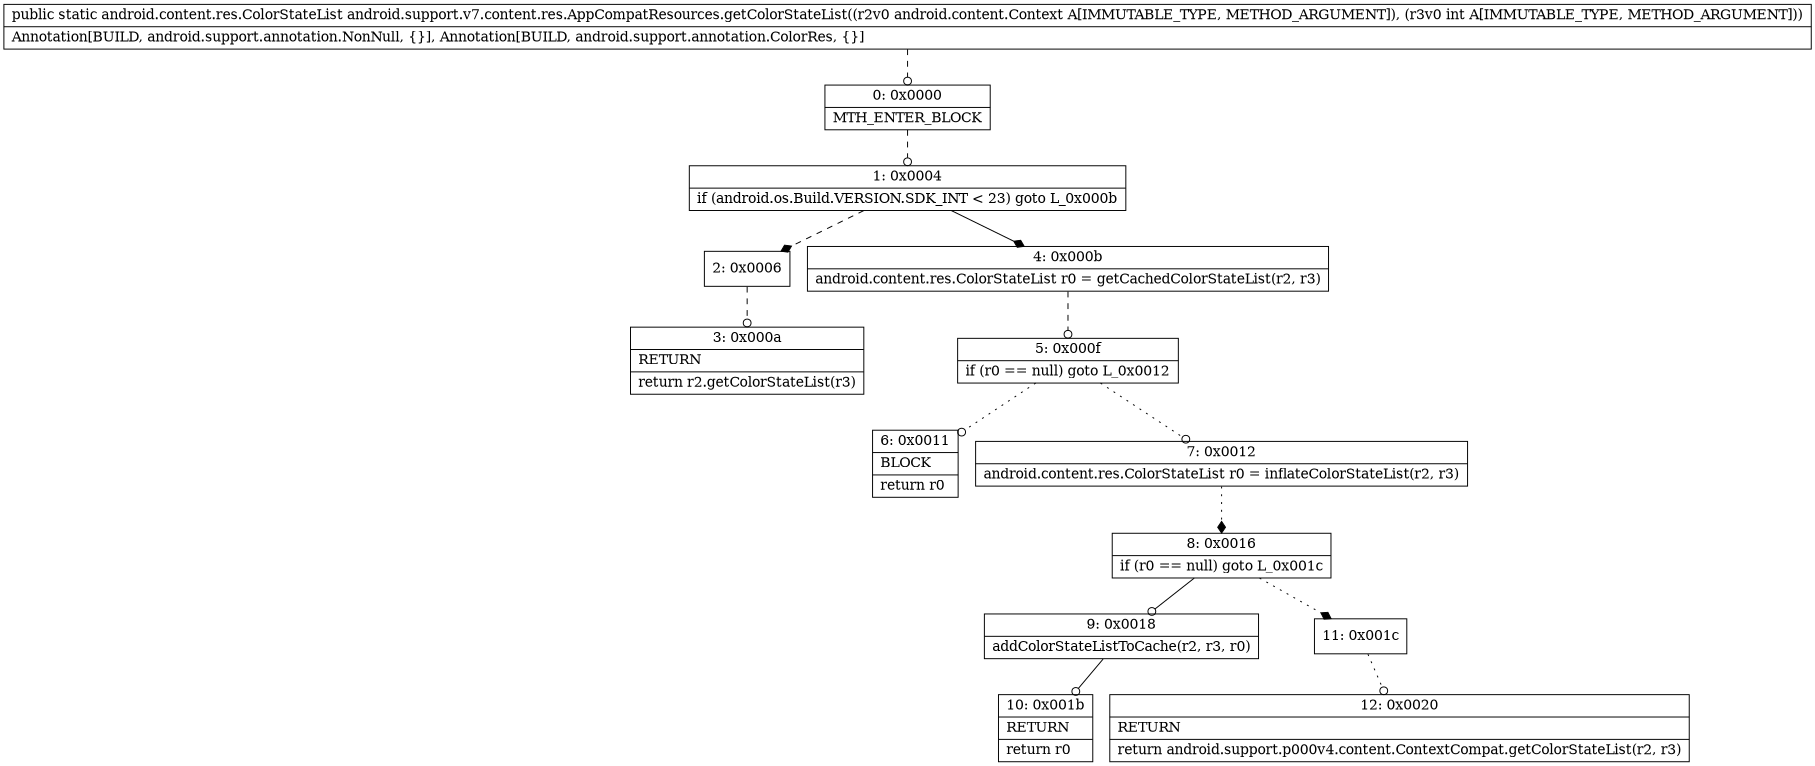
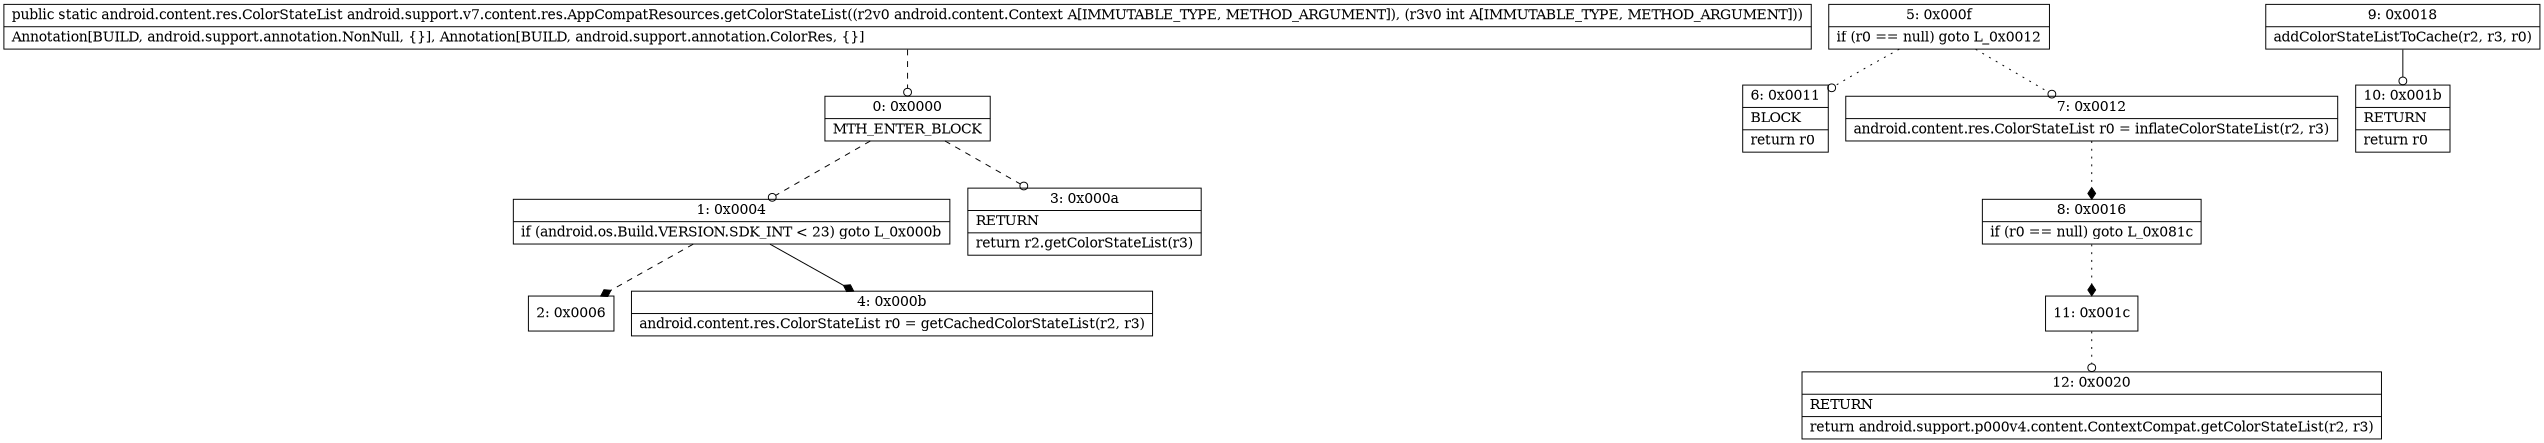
  digraph {
    node [shape=record]
    edge [arrowhead=odot style=dashed]
    n1 [label="{0\:\ 0x0000|MTH_ENTER_BLOCK\l}"]
    n2 [label="{1\:\ 0x0004|if (android.os.Build.VERSION.SDK_INT \< 23) goto L_0x000b\l}"]
    n3 [label="{2\:\ 0x0006}"]
    n4 [label="{4\:\ 0x000b|android.content.res.ColorStateList r0 = getCachedColorStateList(r2, r3)\l}"]
    n5 [label="{3\:\ 0x000a|RETURN\l|return r2.getColorStateList(r3)\l}"]
    n6 [label="{5\:\ 0x000f|if (r0 == null) goto L_0x0012\l}"]
    n7 [label="{6\:\ 0x0011|BLOCK\l|return r0\l}"]
    n8 [label="{7\:\ 0x0012|android.content.res.ColorStateList r0 = inflateColorStateList(r2, r3)\l}"]
-   n9 [label="{8\:\ 0x0016|if (r0 == null) goto L_0x001c\l}"]
+   n9 [label="{8\:\ 0x0016|if (r0 == null) goto L_0x081c\l}"]
    n10 [label="{9\:\ 0x0018|addColorStateListToCache(r2, r3, r0)\l}"]
    n11 [label="{11\:\ 0x001c}"]
    n12 [label="{10\:\ 0x001b|RETURN\l|return r0\l}"]
    n13 [label="{12\:\ 0x0020|RETURN\l|return android.support.p000v4.content.ContextCompat.getColorStateList(r2, r3)\l}"]
    n14 [label="{public static android.content.res.ColorStateList android.support.v7.content.res.AppCompatResources.getColorStateList((r2v0 android.content.Context A[IMMUTABLE_TYPE, METHOD_ARGUMENT]), (r3v0 int A[IMMUTABLE_TYPE, METHOD_ARGUMENT]))  | Annotation[BUILD, android.support.annotation.NonNull, \{\}], Annotation[BUILD, android.support.annotation.ColorRes, \{\}]\l}"]
    n1 -> n2
    n2 -> n3 [arrowhead=diamond]
    n2 -> n4 [arrowhead=diamond style=solid]
-   n3 -> n5
-   n4 -> n6
+   n1 -> n5
    n6 -> n7 [style=dotted]
    n6 -> n8 [style=dotted]
    n8 -> n9 [arrowhead=diamond style=dotted]
-   n9 -> n10 [style=solid]
    n9 -> n11 [arrowhead=diamond style=dotted]
    n10 -> n12 [style=solid]
    n11 -> n13 [style=dotted]
    n14 -> n1
  }
